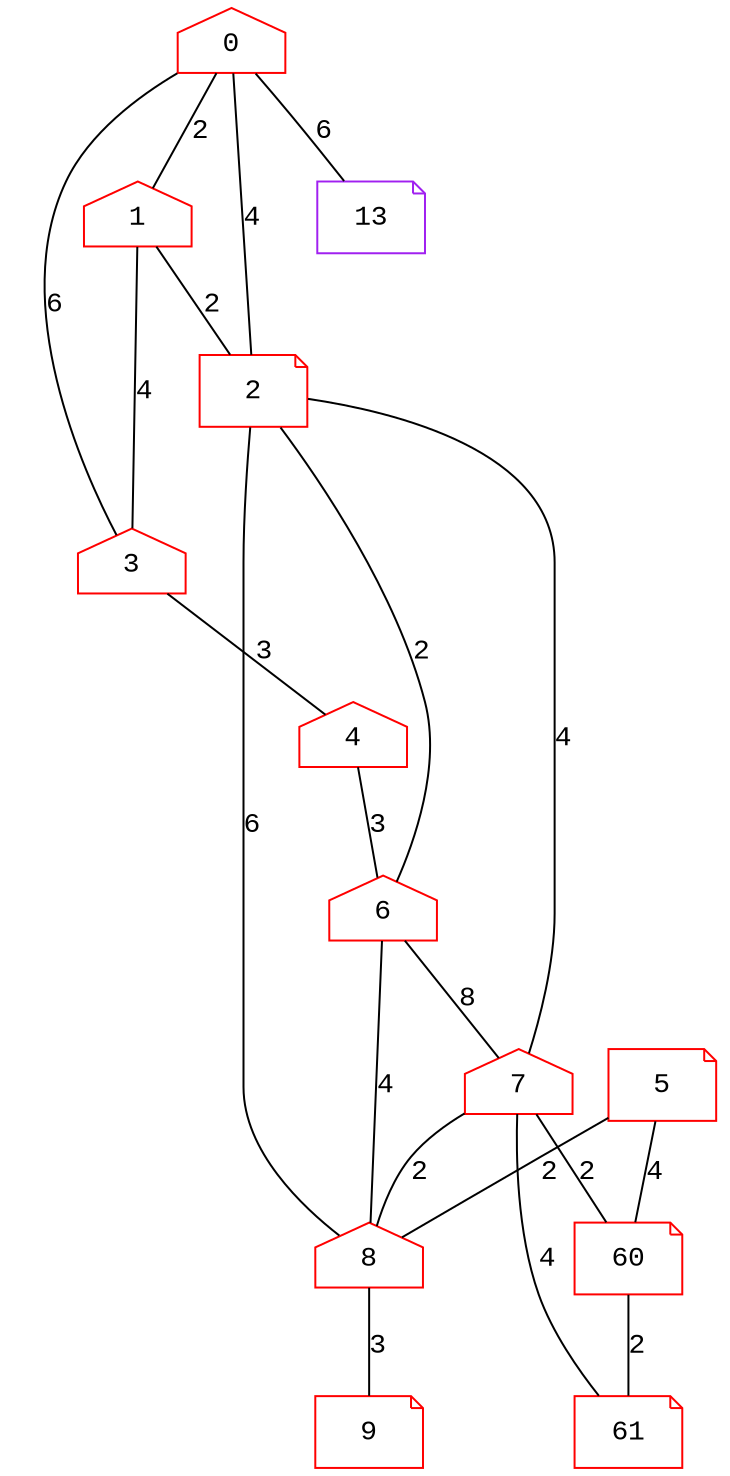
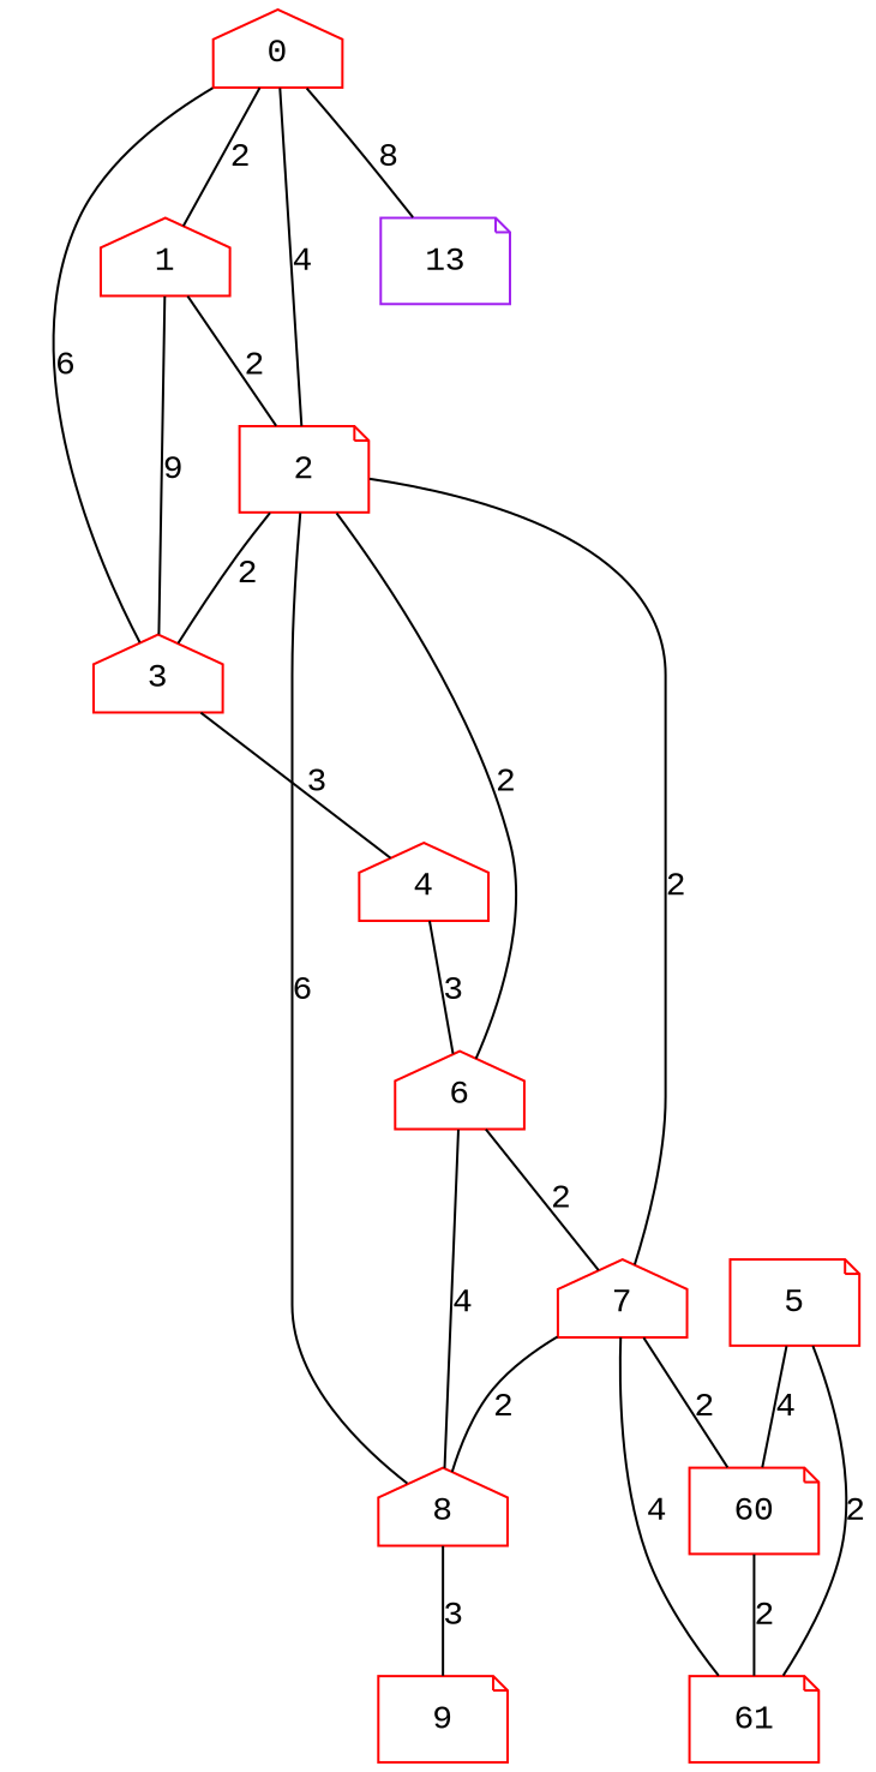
  graph {
    fontname="Liberation Mono"
    node [color=red fontname="Liberation Mono" shape=house weight=1]
    edge [fontname="Liberation Mono"]
    0
    1
    2 [shape=note]
    3
    n5 [color=purple label=13 shape=note weight=4]
    6
    7
    8
    4
    n10 [label=60 shape=note]
    n11 [label=61 shape=note]
    9 [shape=note]
    5 [shape=note]
    0 -- 1 [label=2]
    0 -- 2 [label=4]
    0 -- 3 [label=6]
-   0 -- n5 [label=6]
+   0 -- n5 [label=8]
    1 -- 2 [label=2]
-   1 -- 3 [label=4]
+   1 -- 3 [label=9]
+   2 -- 3 [label=2]
    2 -- 6 [label=2]
-   2 -- 7 [label=4]
+   2 -- 7 [label=2]
    2 -- 8 [label=6]
    3 -- 4 [label=3]
-   6 -- 7 [label=8]
+   6 -- 7 [label=2]
    6 -- 8 [label=4]
    7 -- 8 [label=2]
    7 -- n10 [label=2]
    7 -- n11 [label=4]
    8 -- 9 [label=3]
    4 -- 6 [label=3]
    n10 -- n11 [label=2]
    5 -- n10 [label=4]
-   5 -- 8 [label=2]
+   5 -- n11 [label=2]
  }
